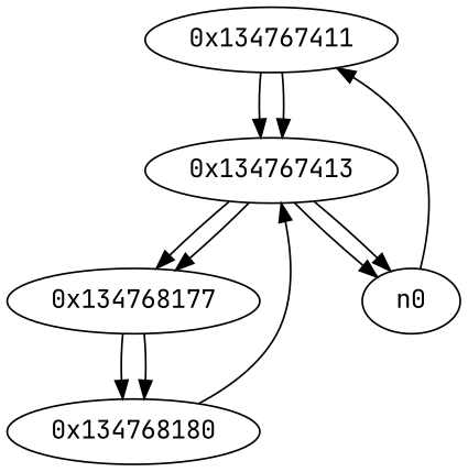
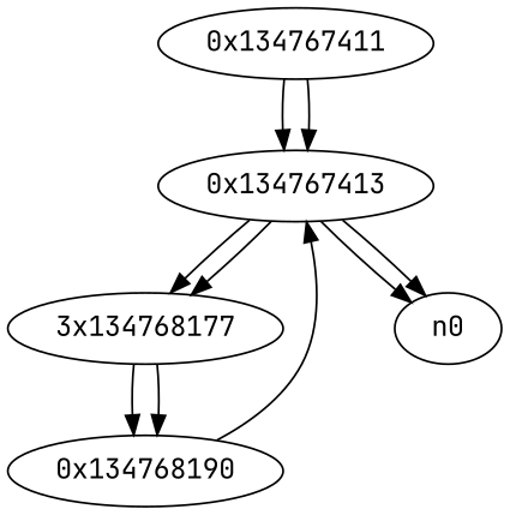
  digraph {
    fontname="JetBrains Mono"
    node [fontname="JetBrains Mono"]
    edge [fontname="JetBrains Mono"]
    n1 [label="0x134767411"]
    n2 [label="0x134767413"]
-   n3 [label="0x134768177"]
+   n3 [label="3x134768177"]
    n0
-   n4 [label="0x134768180"]
+   n4 [label="0x134768190"]
    n1 -> n2
    n1 -> n2
    n2 -> n3
    n2 -> n3
    n2 -> n0
    n2 -> n0
    n3 -> n4
    n3 -> n4
-   n0 -> n1
    n4 -> n2
  }
